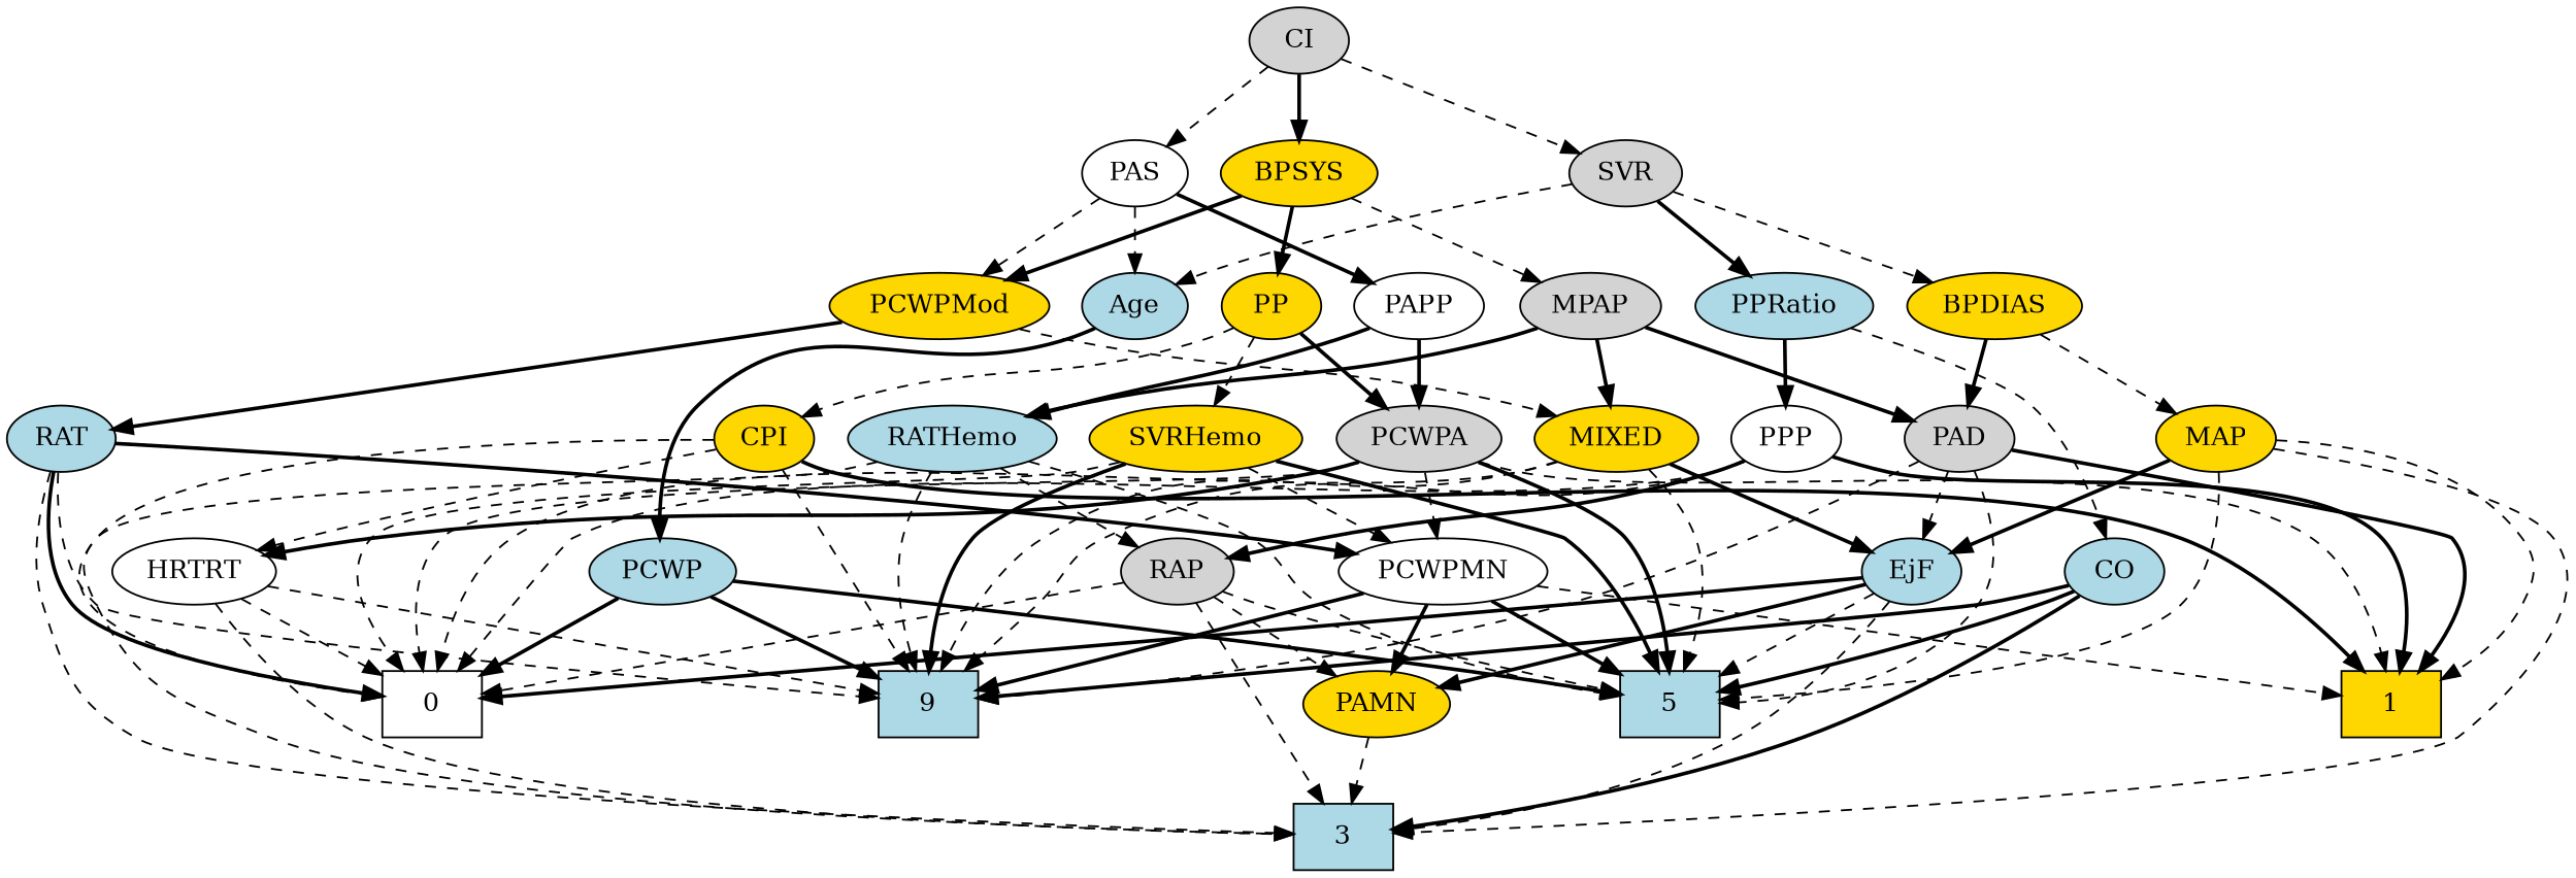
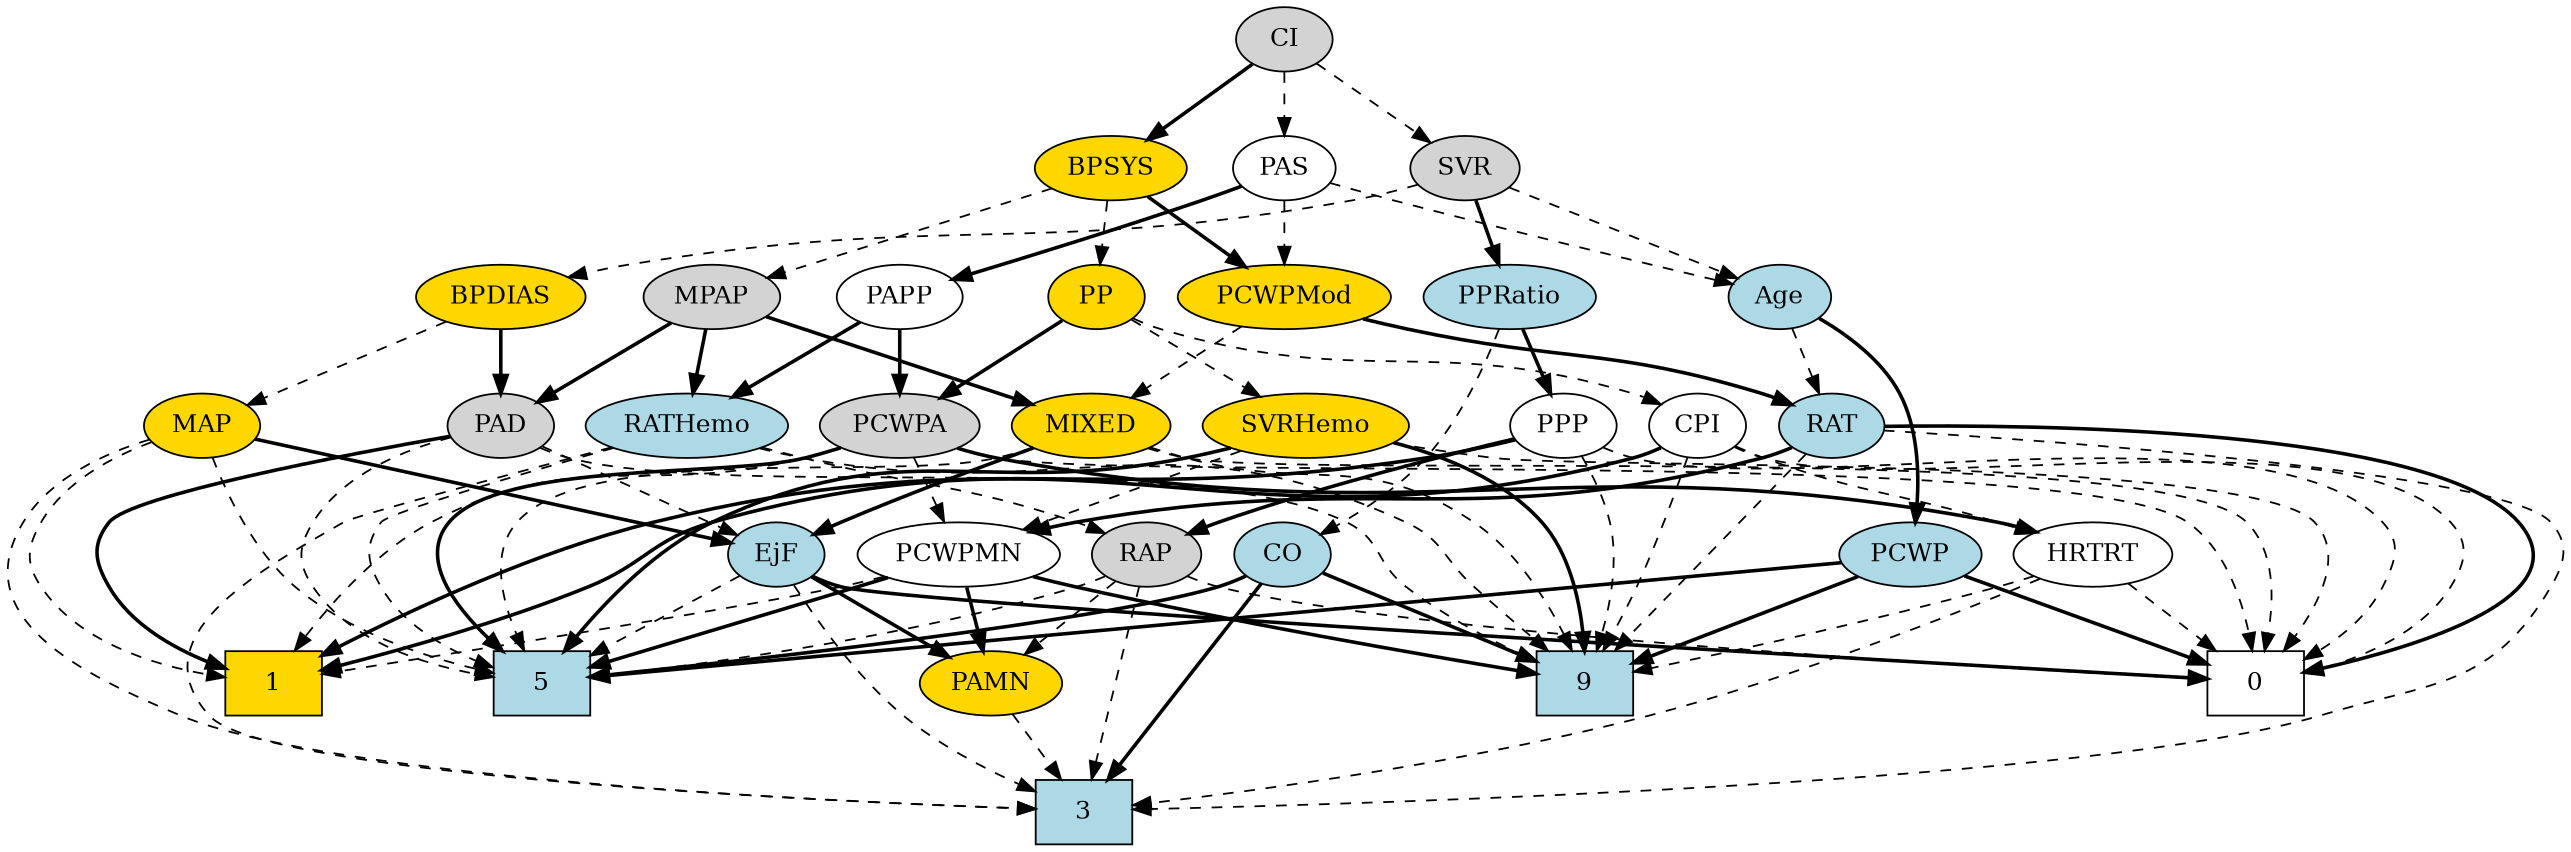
  strict digraph {
    node [fillcolor=gold style=filled]
    edge [style=dashed]
    1 [height=0.5 shape=box width=0.75]
    n2 [fillcolor=lightblue height=0.5 label=9 shape=box width=0.75]
    3 [fillcolor=lightblue height=0.5 shape=box width=0.75]
    n4 [fillcolor=white height=0.5 label=0 shape=box width=0.75]
    5 [fillcolor=lightblue height=0.5 shape=box width=0.75]
    Age [fillcolor=lightblue height=0.5 width=0.75]
    RAT [fillcolor=lightblue height=0.5 width=0.75827]
    PCWP [fillcolor=lightblue height=0.5 width=0.97491]
    PCWPMN [fillcolor=white height=0.5 width=1.3902]
    PAMN [height=0.5 width=1.011]
    EjF [fillcolor=lightblue height=0.5 width=0.75]
    RAP [fillcolor=lightgrey height=0.5 width=0.77632]
    MIXED [height=0.5 width=1.1193]
    MPAP [fillcolor=lightgrey height=0.5 width=0.97491]
    PAD [fillcolor=lightgrey height=0.5 width=0.79437]
    RATHemo [fillcolor=lightblue height=0.5 width=1.3721]
    BPSYS [height=0.5 width=1.0471]
    PCWPMod [height=0.5 width=1.4443]
    PP [height=0.5 width=0.75]
-   CPI [height=0.5 width=0.75]
+   CPI [fillcolor=white height=0.5 width=0.75]
    PCWPA [fillcolor=lightgrey height=0.5 width=1.1555]
    SVRHemo [height=0.5 width=1.3902]
    HRTRT [fillcolor=white height=0.5 width=1.1013]
    CO [fillcolor=lightblue height=0.5 width=0.75]
    PAS [fillcolor=white height=0.5 width=0.75]
    PAPP [fillcolor=white height=0.5 width=0.88464]
    SVR [fillcolor=lightgrey height=0.5 width=0.77632]
    BPDIAS [height=0.5 width=1.1735]
    PPRatio [fillcolor=lightblue height=0.5 width=1.1013]
    MAP [height=0.5 width=0.84854]
    PPP [fillcolor=white height=0.5 width=0.75]
    CI [fillcolor=lightgrey height=0.5 width=0.75]
+   Age -> RAT
    Age -> PCWP [style=bold]
    RAT -> n2
    RAT -> 3
    RAT -> n4 [style=bold]
    RAT -> PCWPMN [style=bold]
    PCWP -> n2 [style=bold]
    PCWP -> n4 [style=bold]
    PCWP -> 5 [style=bold]
    PCWPMN -> 1
    PCWPMN -> n2 [style=bold]
    PCWPMN -> 5 [style=bold]
    PCWPMN -> PAMN [style=bold]
    PAMN -> 3
    EjF -> 3
    EjF -> n4 [style=bold]
    EjF -> 5
    EjF -> PAMN [style=bold]
    RAP -> 3
    RAP -> n4
    RAP -> 5
    RAP -> PAMN
    MIXED -> n2
    MIXED -> n4
    MIXED -> 5
    MIXED -> EjF [style=bold]
    MPAP -> MIXED [style=bold]
    MPAP -> PAD [style=bold]
    MPAP -> RATHemo [style=bold]
    PAD -> 1 [style=bold]
    PAD -> n2
    PAD -> 5
    PAD -> EjF
    RATHemo -> n2
    RATHemo -> 3
    RATHemo -> 5
    RATHemo -> RAP
    BPSYS -> MPAP
    BPSYS -> PCWPMod [style=bold]
-   BPSYS -> PP [style=bold]
+   BPSYS -> PP
    PCWPMod -> RAT [style=bold]
    PCWPMod -> MIXED
    PP -> CPI
    PP -> PCWPA [style=bold]
    PP -> SVRHemo
    CPI -> 1 [style=bold]
    CPI -> n2
    CPI -> n4
    CPI -> HRTRT
    PCWPA -> 1
    PCWPA -> n4
    PCWPA -> 5 [style=bold]
    PCWPA -> PCWPMN
    PCWPA -> HRTRT [style=bold]
    SVRHemo -> n2 [style=bold]
    SVRHemo -> n4
    SVRHemo -> 5 [style=bold]
    SVRHemo -> PCWPMN
    HRTRT -> n2
    HRTRT -> 3
    HRTRT -> n4
    CO -> n2 [style=bold]
    CO -> 3 [style=bold]
    CO -> 5 [style=bold]
    PAS -> Age
    PAS -> PCWPMod
    PAS -> PAPP [style=bold]
    PAPP -> RATHemo [style=bold]
    PAPP -> PCWPA [style=bold]
    SVR -> Age
    SVR -> BPDIAS
    SVR -> PPRatio [style=bold]
    BPDIAS -> PAD [style=bold]
    BPDIAS -> MAP
    PPRatio -> CO
    PPRatio -> PPP [style=bold]
    MAP -> 1
    MAP -> 3
    MAP -> 5
    MAP -> EjF [style=bold]
    PPP -> 1 [style=bold]
    PPP -> n2
    PPP -> n4
    PPP -> RAP [style=bold]
    CI -> BPSYS [style=bold]
    CI -> PAS
    CI -> SVR
  }
